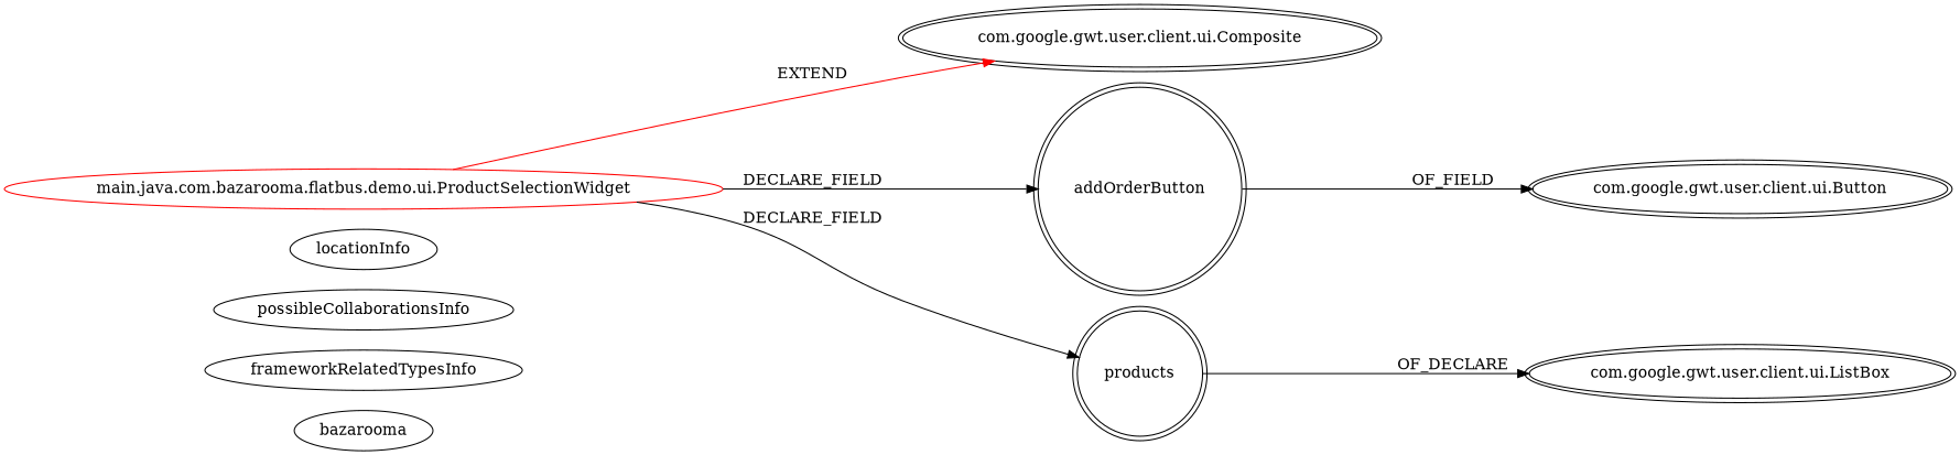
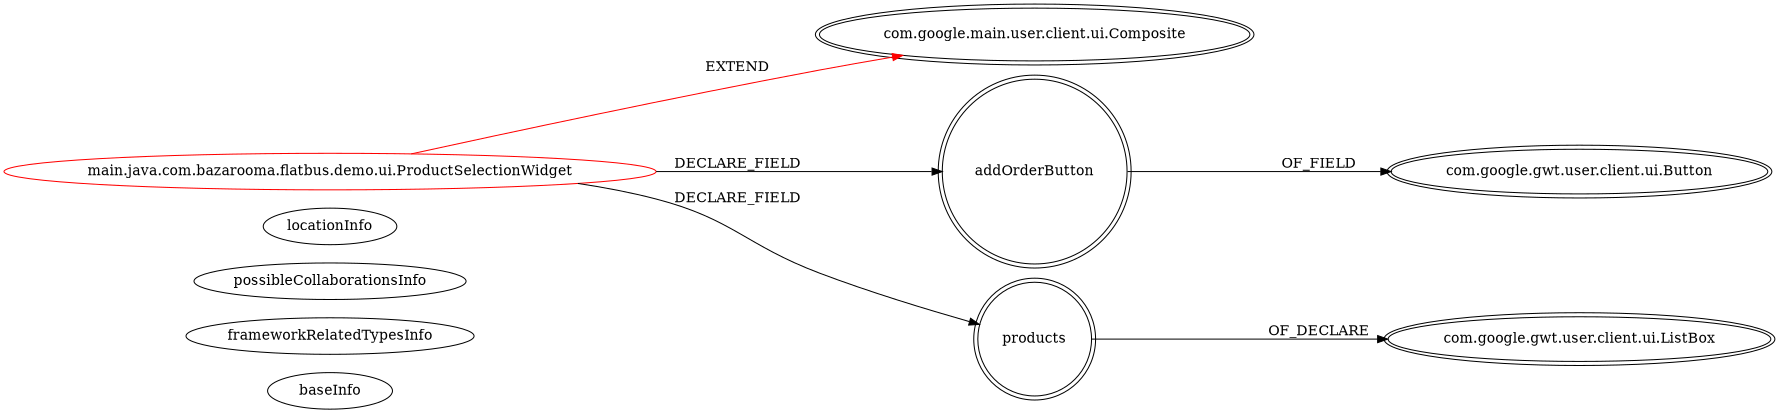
  digraph {
    rankdir=LR
    node [isFrameworkType=true]
-   baseInfo [category=extension_graph graphId=1351 isAnonymous=false possibleRelation=false label=bazarooma isFrameworkType=""]
+   baseInfo [category=extension_graph graphId=1351 isAnonymous=false possibleRelation=false isFrameworkType=""]
    frameworkRelatedTypesInfo [0="com.google.gwt.user.client.ui.Composite" isFrameworkType=""]
    possibleCollaborationsInfo [isFrameworkType=""]
    locationInfo [contextSignature=ProductSelectionWidget filePath="/ggeorgovassilis-flatbus/flatbus-master/flatbus-test/src/main/java/com/bazarooma/flatbus/demo/ui/ProductSelectionWidget.java" graphId=1351 projectName="ggeorgovassilis-flatbus" isFrameworkType=""]
    n5 [color=red isFrameworkType=false label="main.java.com.bazarooma.flatbus.demo.ui.ProductSelectionWidget" vertexType=ROOT_CLIENT_CLASS_DECLARATION]
-   n6 [label="com.google.gwt.user.client.ui.Composite" peripheries=2 vertexType=FRAMEWORK_CLASS_TYPE]
+   n6 [label="com.google.main.user.client.ui.Composite" peripheries=2 vertexType=FRAMEWORK_CLASS_TYPE]
    n7 [label=addOrderButton peripheries=2 shape=circle vertexType=FIELD_DECLARATION]
    n8 [label=products peripheries=2 shape=circle vertexType=FIELD_DECLARATION]
    n9 [label="com.google.gwt.user.client.ui.Button" peripheries=2 vertexType=FRAMEWORK_CLASS_TYPE]
    n10 [label="com.google.gwt.user.client.ui.ListBox" peripheries=2 vertexType=FRAMEWORK_CLASS_TYPE]
    n5 -> n6 [color=red label=EXTEND]
    n5 -> n7 [label=DECLARE_FIELD]
    n5 -> n8 [label=DECLARE_FIELD]
    n7 -> n9 [label=OF_FIELD]
    n8 -> n10 [label=OF_DECLARE]
  }
